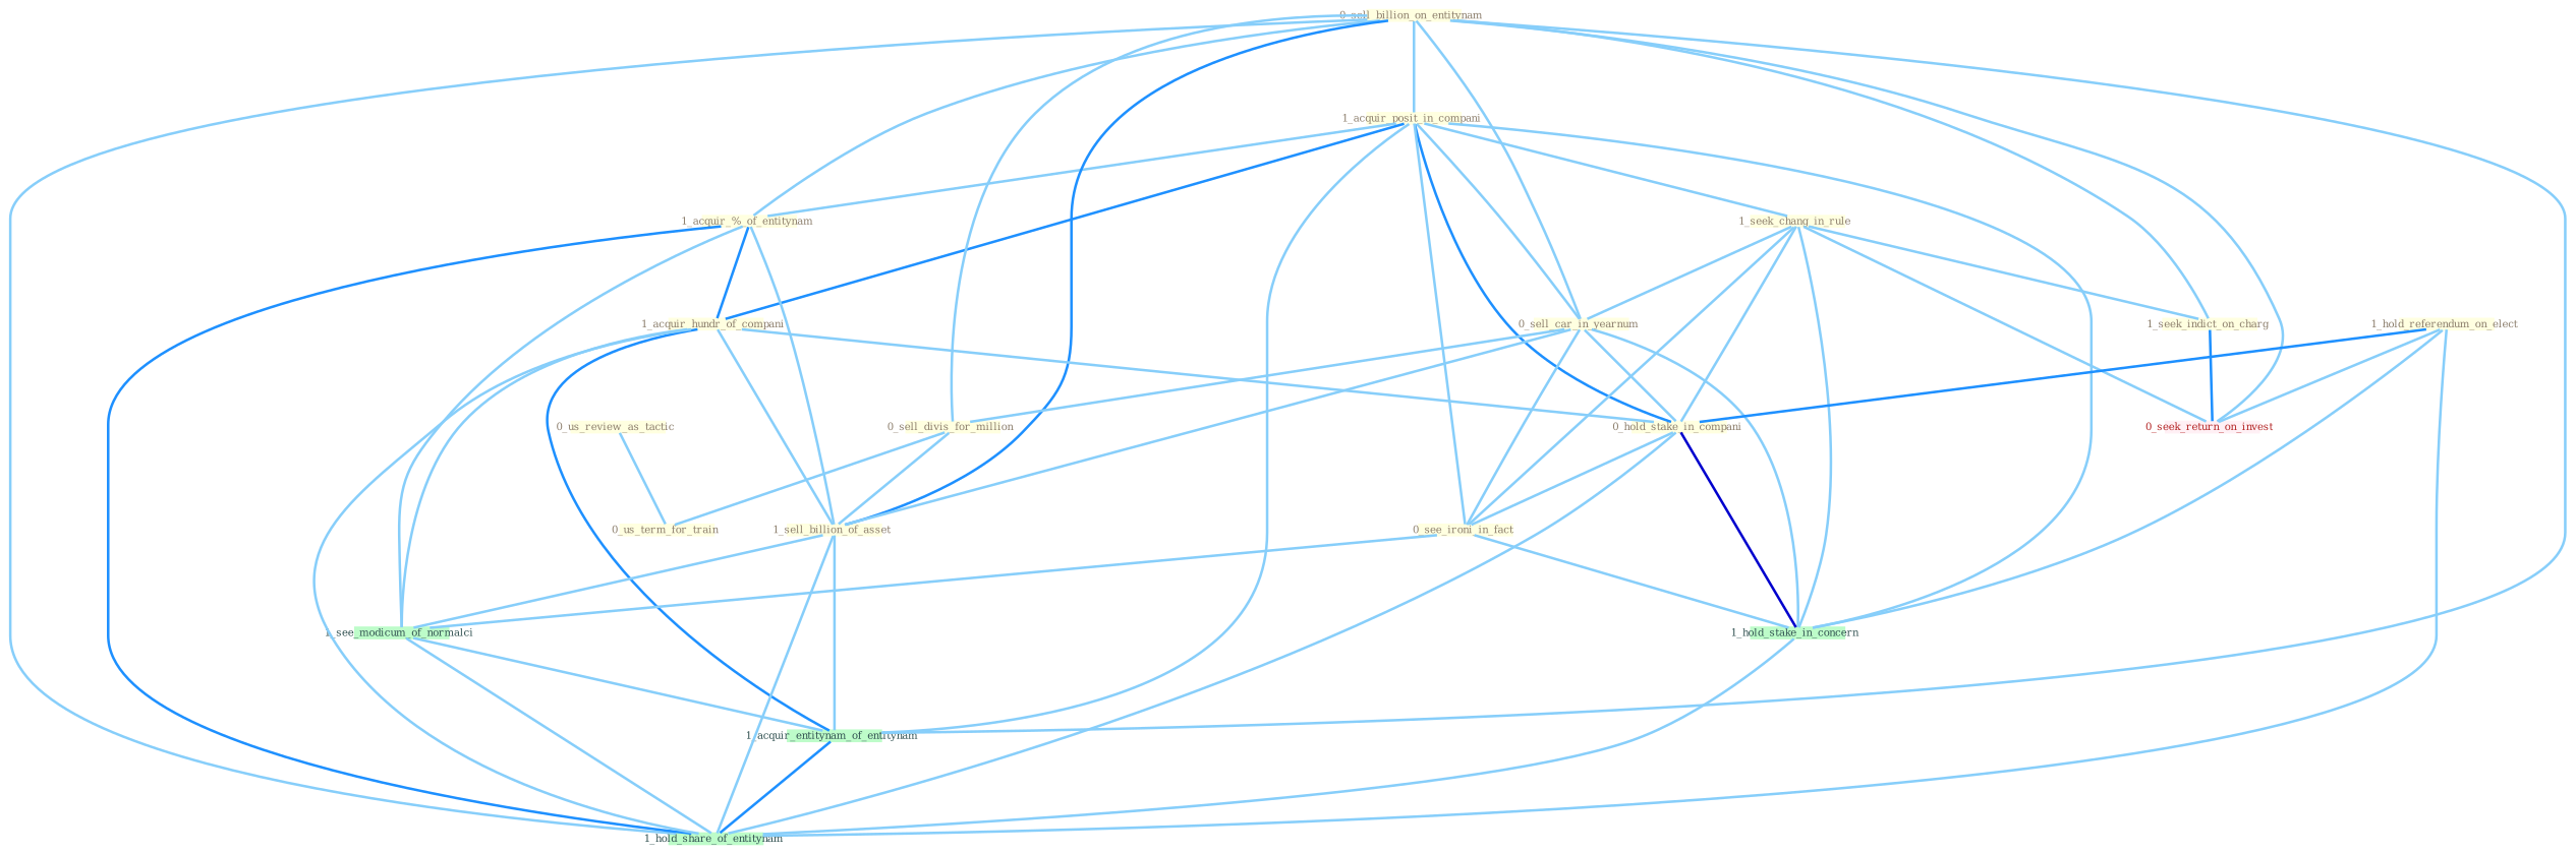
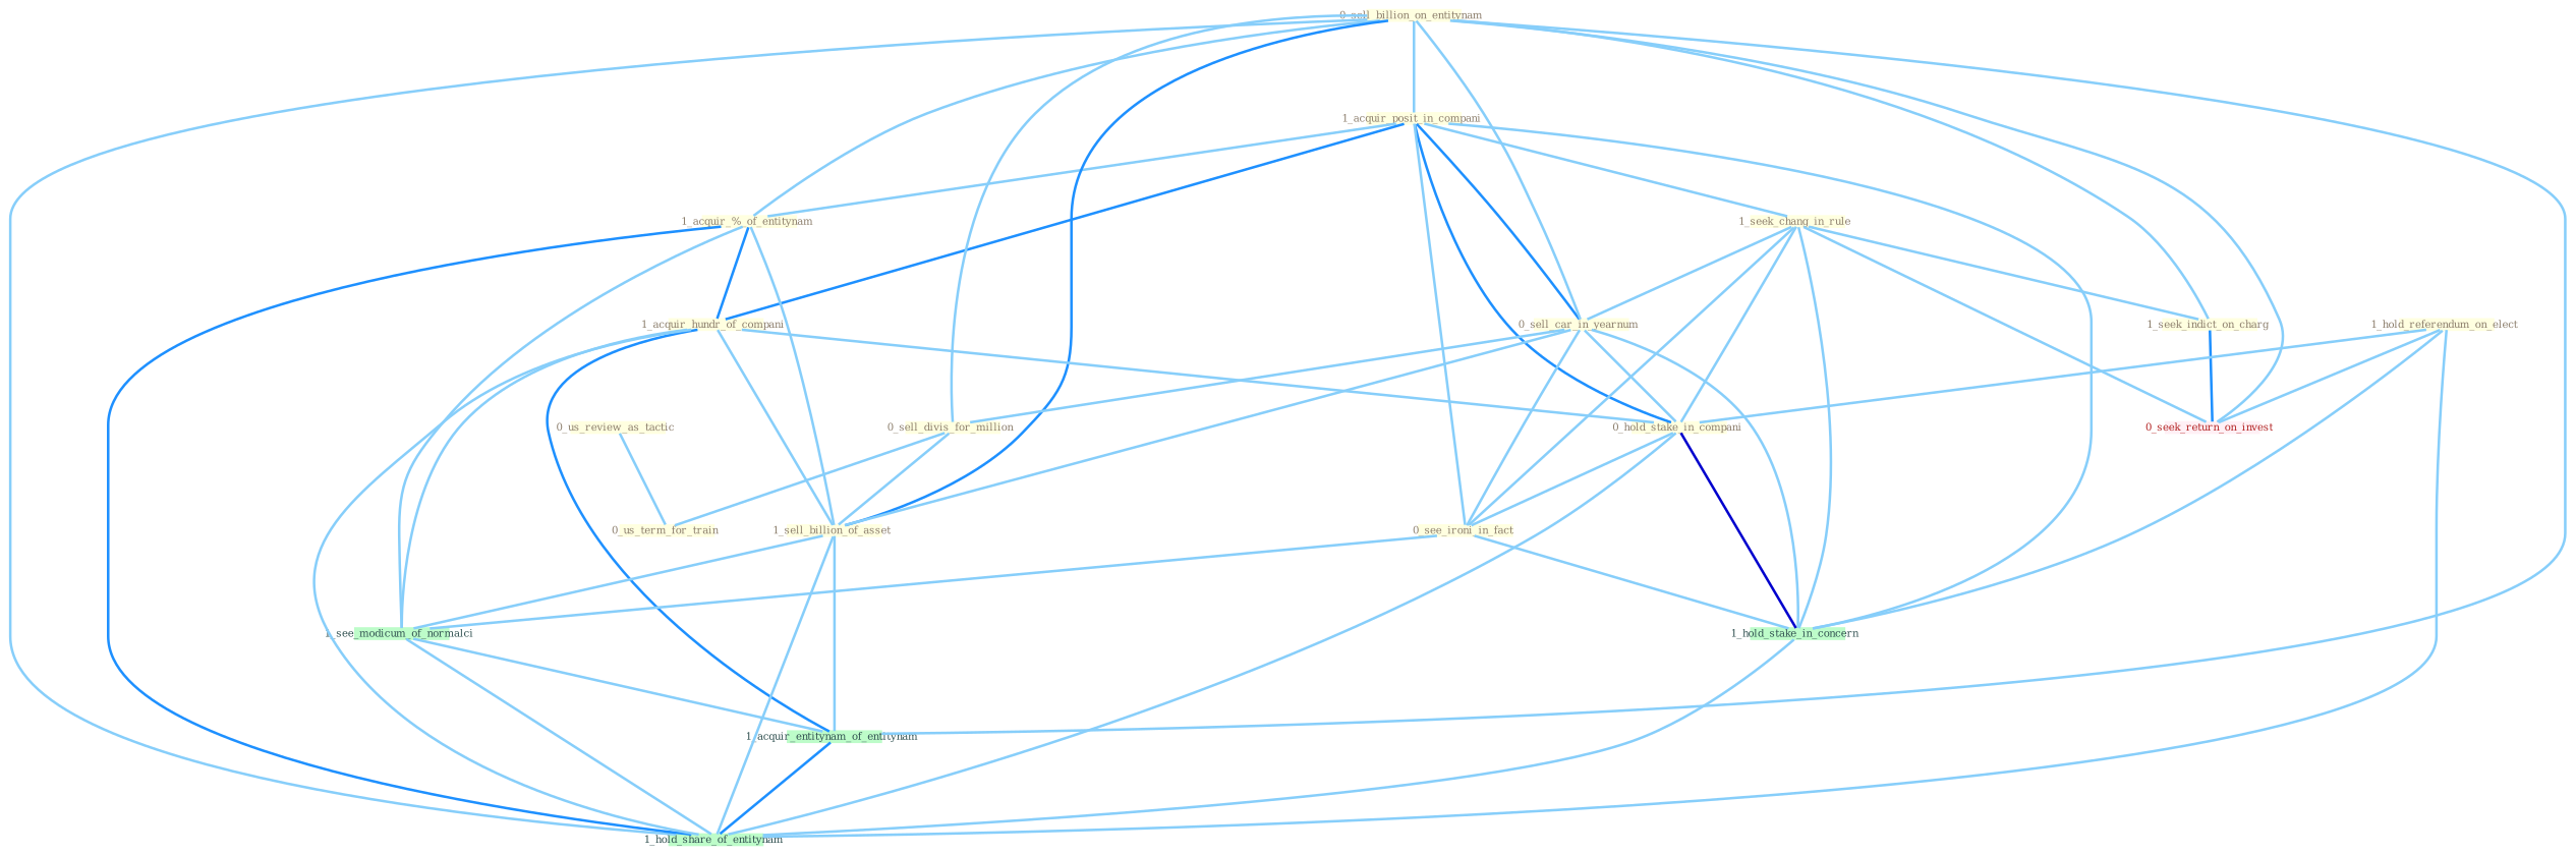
  graph {
    node [color="#ffffe0" fixedsize=true fontcolor="#8b7d6b" fontsize=4 shape=polygon style=filled]
    edge [color="#87cefa" w=1]
    "0_us_review_as_tactic " [height=.06 width=.5]
    "1_acquir_posit_in_compani " [height=.06 width=.5]
    "0_sell_billion_on_entitynam " [height=.06 width=.5]
    "1_acquir_%_of_entitynam " [height=.06 width=.5]
    "1_seek_chang_in_rule " [height=.06 width=.5]
    "1_seek_indict_on_charg " [height=.06 width=.5]
    "0_sell_car_in_yearnum " [height=.06 width=.5]
    "1_hold_referendum_on_elect " [height=.06 width=.5]
    "1_acquir_hundr_of_compani " [height=.06 width=.5]
    "0_sell_divis_for_million " [height=.06 width=.5]
    "0_hold_stake_in_compani " [height=.06 width=.5]
    "0_see_ironi_in_fact " [height=.06 width=.5]
    "0_us_term_for_train " [height=.06 width=.5]
    "1_sell_billion_of_asset " [height=.06 width=.5]
    "0_seek_return_on_invest " [color="#fff0f5" fontcolor="#b22222" height=.06 width=.5]
    "1_hold_stake_in_concern " [color="#BDFCC9" fontcolor="#2f4f4f" height=.06 width=.5]
    "1_acquir_entitynam_of_entitynam " [color="#BDFCC9" fontcolor="#2f4f4f" height=.06 width=.5]
    "1_hold_share_of_entitynam " [color="#BDFCC9" fontcolor="#2f4f4f" height=.06 width=.5]
    "1_see_modicum_of_normalci " [color="#BDFCC9" fontcolor="#2f4f4f" height=.06 width=.5]
    subgraph sub_1 {
      "0_us_review_as_tactic "
      "1_acquir_posit_in_compani "
      "0_sell_billion_on_entitynam "
      "1_acquir_%_of_entitynam "
      "1_seek_chang_in_rule "
      "1_seek_indict_on_charg "
      "0_sell_car_in_yearnum "
      "1_hold_referendum_on_elect "
      "1_acquir_hundr_of_compani "
      "0_sell_divis_for_million "
      "0_hold_stake_in_compani "
      "0_see_ironi_in_fact "
      "0_us_term_for_train "
      "1_sell_billion_of_asset "
    }
    subgraph sub_2 {
      "0_seek_return_on_invest "
    }
    "0_us_review_as_tactic " -- "0_us_term_for_train "
    "1_acquir_posit_in_compani " -- "1_acquir_%_of_entitynam "
    "1_acquir_posit_in_compani " -- "1_seek_chang_in_rule "
-   "1_acquir_posit_in_compani " -- "0_sell_car_in_yearnum "
+   "1_acquir_posit_in_compani " -- "0_sell_car_in_yearnum " [color="#1e90ff"]
    "1_acquir_posit_in_compani " -- "1_acquir_hundr_of_compani " [color="#1e90ff" w=2]
    "1_acquir_posit_in_compani " -- "0_hold_stake_in_compani " [color="#1e90ff" w=2]
    "1_acquir_posit_in_compani " -- "0_see_ironi_in_fact "
    "1_acquir_posit_in_compani " -- "1_hold_stake_in_concern "
-   "1_acquir_posit_in_compani " -- "1_acquir_entitynam_of_entitynam "
    "0_sell_billion_on_entitynam " -- "1_acquir_posit_in_compani "
    "0_sell_billion_on_entitynam " -- "1_acquir_%_of_entitynam "
    "0_sell_billion_on_entitynam " -- "1_seek_indict_on_charg "
    "0_sell_billion_on_entitynam " -- "0_sell_car_in_yearnum "
    "0_sell_billion_on_entitynam " -- "0_sell_divis_for_million "
    "0_sell_billion_on_entitynam " -- "1_sell_billion_of_asset " [color="#1e90ff" w=2]
    "0_sell_billion_on_entitynam " -- "0_seek_return_on_invest "
    "0_sell_billion_on_entitynam " -- "1_acquir_entitynam_of_entitynam "
    "0_sell_billion_on_entitynam " -- "1_hold_share_of_entitynam "
    "1_acquir_%_of_entitynam " -- "1_acquir_hundr_of_compani " [color="#1e90ff" w=2]
    "1_acquir_%_of_entitynam " -- "1_sell_billion_of_asset "
    "1_acquir_%_of_entitynam " -- "1_hold_share_of_entitynam " [color="#1e90ff" w=2]
    "1_acquir_%_of_entitynam " -- "1_see_modicum_of_normalci "
    "1_seek_chang_in_rule " -- "1_seek_indict_on_charg "
    "1_seek_chang_in_rule " -- "0_sell_car_in_yearnum "
    "1_seek_chang_in_rule " -- "0_hold_stake_in_compani "
    "1_seek_chang_in_rule " -- "0_see_ironi_in_fact "
    "1_seek_chang_in_rule " -- "0_seek_return_on_invest "
    "1_seek_chang_in_rule " -- "1_hold_stake_in_concern "
    "1_seek_indict_on_charg " -- "0_seek_return_on_invest " [color="#1e90ff" w=2]
    "0_sell_car_in_yearnum " -- "0_sell_divis_for_million "
    "0_sell_car_in_yearnum " -- "0_hold_stake_in_compani "
    "0_sell_car_in_yearnum " -- "0_see_ironi_in_fact "
    "0_sell_car_in_yearnum " -- "1_sell_billion_of_asset "
    "0_sell_car_in_yearnum " -- "1_hold_stake_in_concern "
-   "1_hold_referendum_on_elect " -- "0_hold_stake_in_compani " [color="#1e90ff"]
+   "1_hold_referendum_on_elect " -- "0_hold_stake_in_compani "
    "1_hold_referendum_on_elect " -- "0_seek_return_on_invest "
    "1_hold_referendum_on_elect " -- "1_hold_stake_in_concern "
    "1_hold_referendum_on_elect " -- "1_hold_share_of_entitynam "
    "1_acquir_hundr_of_compani " -- "0_hold_stake_in_compani "
    "1_acquir_hundr_of_compani " -- "1_sell_billion_of_asset "
    "1_acquir_hundr_of_compani " -- "1_acquir_entitynam_of_entitynam " [color="#1e90ff" w=2]
    "1_acquir_hundr_of_compani " -- "1_hold_share_of_entitynam "
    "1_acquir_hundr_of_compani " -- "1_see_modicum_of_normalci "
    "0_sell_divis_for_million " -- "0_us_term_for_train "
    "0_sell_divis_for_million " -- "1_sell_billion_of_asset "
    "0_hold_stake_in_compani " -- "0_see_ironi_in_fact "
    "0_hold_stake_in_compani " -- "1_hold_stake_in_concern " [color="#0000cd" w=3]
    "0_hold_stake_in_compani " -- "1_hold_share_of_entitynam "
    "0_see_ironi_in_fact " -- "1_hold_stake_in_concern "
    "0_see_ironi_in_fact " -- "1_see_modicum_of_normalci "
    "1_sell_billion_of_asset " -- "1_acquir_entitynam_of_entitynam "
    "1_sell_billion_of_asset " -- "1_hold_share_of_entitynam "
    "1_sell_billion_of_asset " -- "1_see_modicum_of_normalci "
    "1_hold_stake_in_concern " -- "1_hold_share_of_entitynam "
    "1_acquir_entitynam_of_entitynam " -- "1_hold_share_of_entitynam " [color="#1e90ff" w=2]
    "1_see_modicum_of_normalci " -- "1_acquir_entitynam_of_entitynam "
    "1_see_modicum_of_normalci " -- "1_hold_share_of_entitynam "
  }
